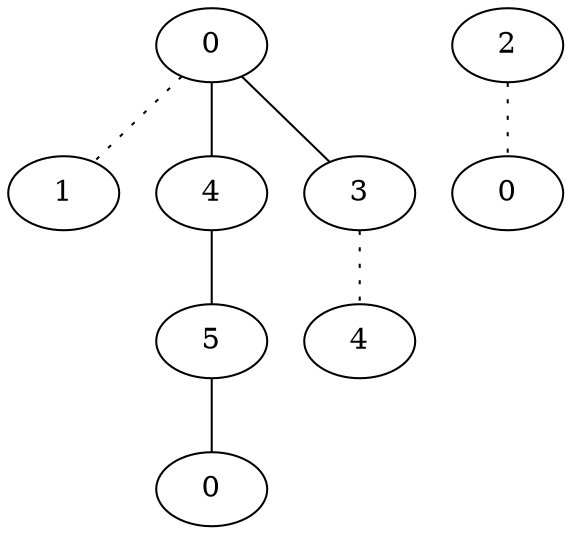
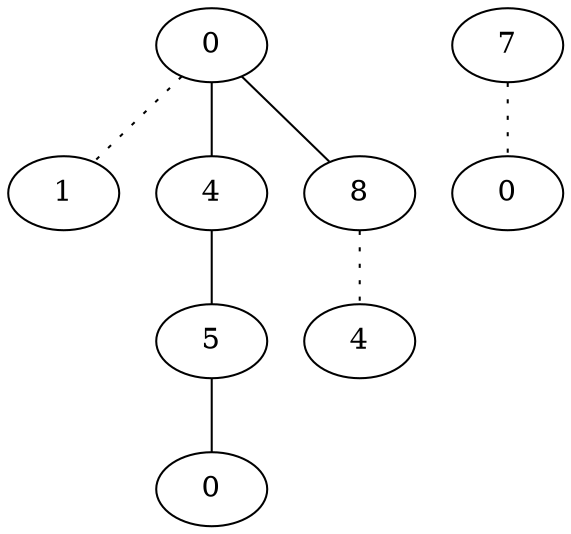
  graph {
    n1 [label=0]
    n2 [label=1]
    n3 [label=4]
-   n4 [label=3]
+   n4 [label=8]
    n5 [label=5]
    n6 [label=4]
-   n7 [label=2]
+   n7 [label=7]
    n8 [label=0]
    n9 [label=0]
    n1 -- n2 [style=dotted]
    n1 -- n3
    n1 -- n4
    n3 -- n5
    n4 -- n6 [style=dotted]
    n5 -- n9
    n7 -- n8 [style=dotted]
  }
